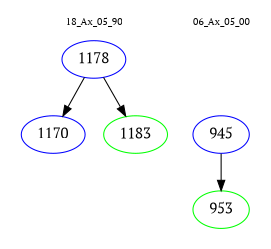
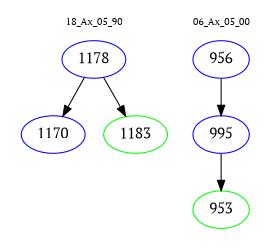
  digraph {
    fontname="PT Serif"
    node [color=blue fontname="PT Serif"]
    edge [color=black fontname="PT Serif"]
    n1 [label=1178]
    n2 [label=1170]
    n3 [color=green label=1183]
+   n4 [label=956]
    n5 [color=green label=953]
-   n6 [label=945]
+   n6 [label=995]
    subgraph cluster_1 {
      color=white
      fontsize=10
      label="18_Ax_05_90"
      n1
      n2
      n3
    }
    subgraph cluster_2 {
      color=white
      fontsize=10
      label="06_Ax_05_00"
+     n4
      n5
      n6
    }
    n1 -> n2
    n1 -> n3
+   n4 -> n6
    n6 -> n5
  }
